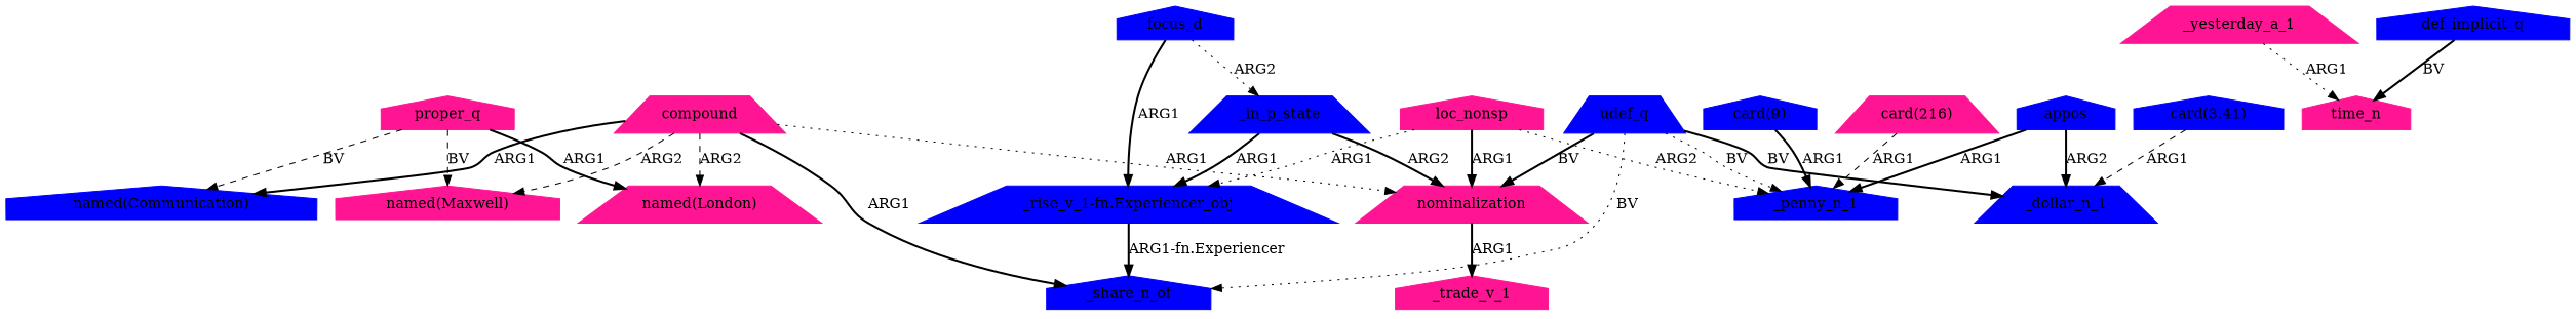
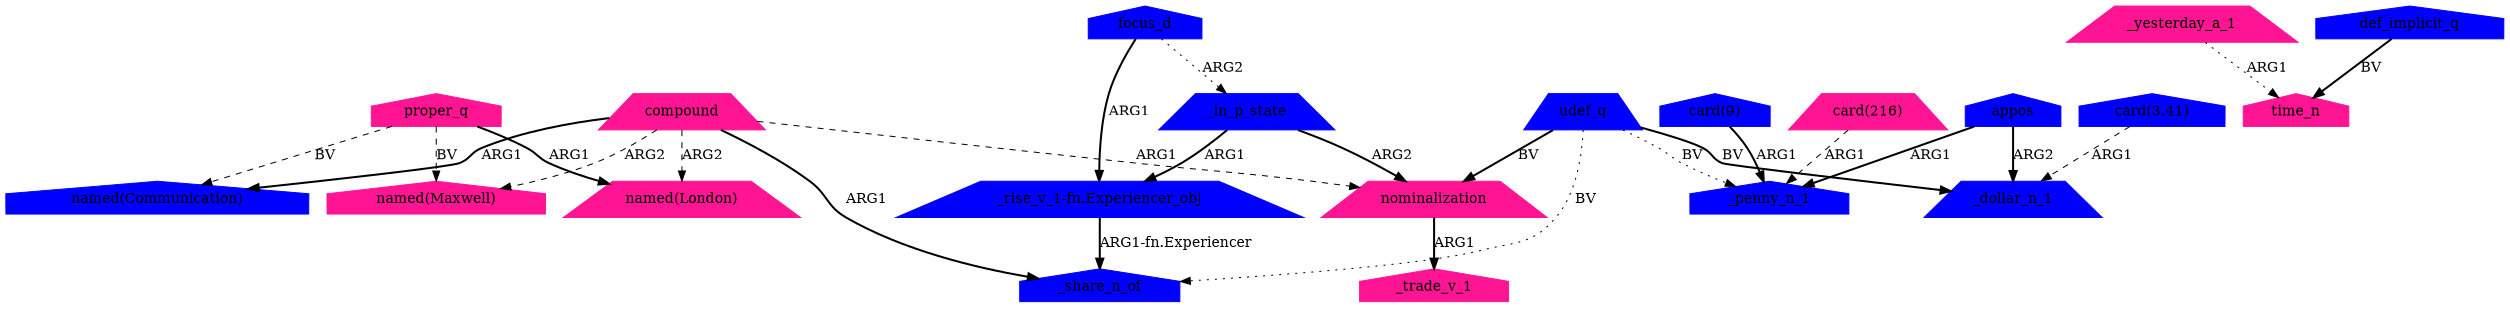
  digraph {
    node [color=blue shape=house style=filled]
    edge [style=bold]
    _in_p_state [shape=trapezium]
    nominalization [color=deeppink shape=trapezium]
    "_rise_v_1-fn.Experiencer_obj" [shape=trapezium]
    _trade_v_1 [color=deeppink]
    _share_n_of
    focus_d
-   loc_nonsp [color=deeppink]
    _penny_n_1
    time_n [color=deeppink]
    compound [color=deeppink shape=trapezium]
    "named(London)" [color=deeppink shape=trapezium]
    "named(Communication)"
    "named(Maxwell)" [color=deeppink]
    udef_q [shape=trapezium]
    _dollar_n_1 [shape=trapezium]
    appos
    _yesterday_a_1 [color=deeppink shape=trapezium]
    proper_q [color=deeppink]
    "card(9)"
    "card(216)" [color=deeppink shape=trapezium]
    "card(3.41)"
    def_implicit_q
    _in_p_state -> nominalization [label=ARG2]
    _in_p_state -> "_rise_v_1-fn.Experiencer_obj" [label=ARG1]
    nominalization -> _trade_v_1 [label=ARG1]
    "_rise_v_1-fn.Experiencer_obj" -> _share_n_of [label="ARG1-fn.Experiencer"]
    focus_d -> _in_p_state [label=ARG2 style=dotted]
    focus_d -> "_rise_v_1-fn.Experiencer_obj" [label=ARG1]
-   loc_nonsp -> nominalization [label=ARG1]
-   loc_nonsp -> "_rise_v_1-fn.Experiencer_obj" [label=ARG1 style=dotted]
-   loc_nonsp -> _penny_n_1 [label=ARG2 style=dotted]
-   compound -> nominalization [label=ARG1 style=dotted]
+   compound -> nominalization [label=ARG1 style=dashed]
    compound -> _share_n_of [label=ARG1]
    compound -> "named(London)" [label=ARG2 style=dashed]
    compound -> "named(Communication)" [label=ARG1]
    compound -> "named(Maxwell)" [label=ARG2 style=dashed]
    udef_q -> nominalization [label=BV]
    udef_q -> _share_n_of [label=BV style=dotted]
    udef_q -> _penny_n_1 [label=BV style=dotted]
    udef_q -> _dollar_n_1 [label=BV]
    appos -> _penny_n_1 [label=ARG1]
    appos -> _dollar_n_1 [label=ARG2]
    _yesterday_a_1 -> time_n [label=ARG1 style=dotted]
    proper_q -> "named(London)" [label=ARG1]
    proper_q -> "named(Communication)" [label=BV style=dashed]
    proper_q -> "named(Maxwell)" [label=BV style=dashed]
    "card(9)" -> _penny_n_1 [label=ARG1]
    "card(216)" -> _penny_n_1 [label=ARG1 style=dashed]
    "card(3.41)" -> _dollar_n_1 [label=ARG1 style=dashed]
    def_implicit_q -> time_n [label=BV]
  }
